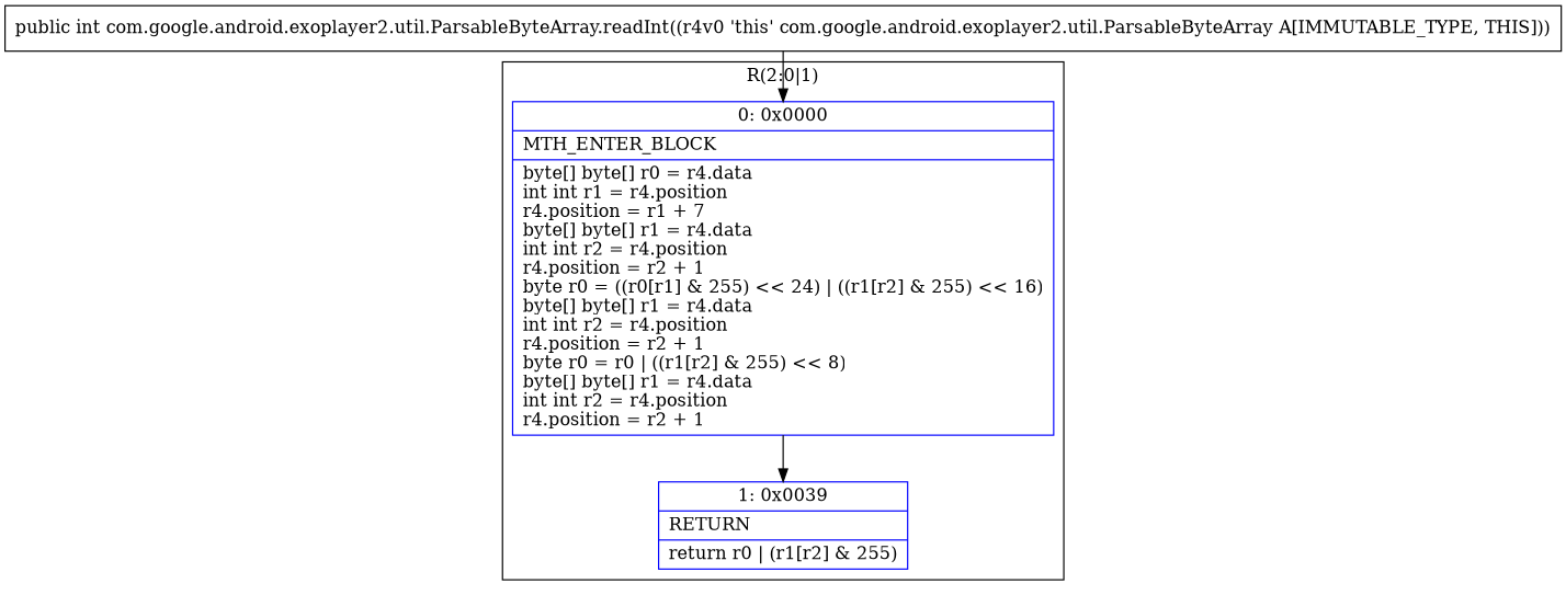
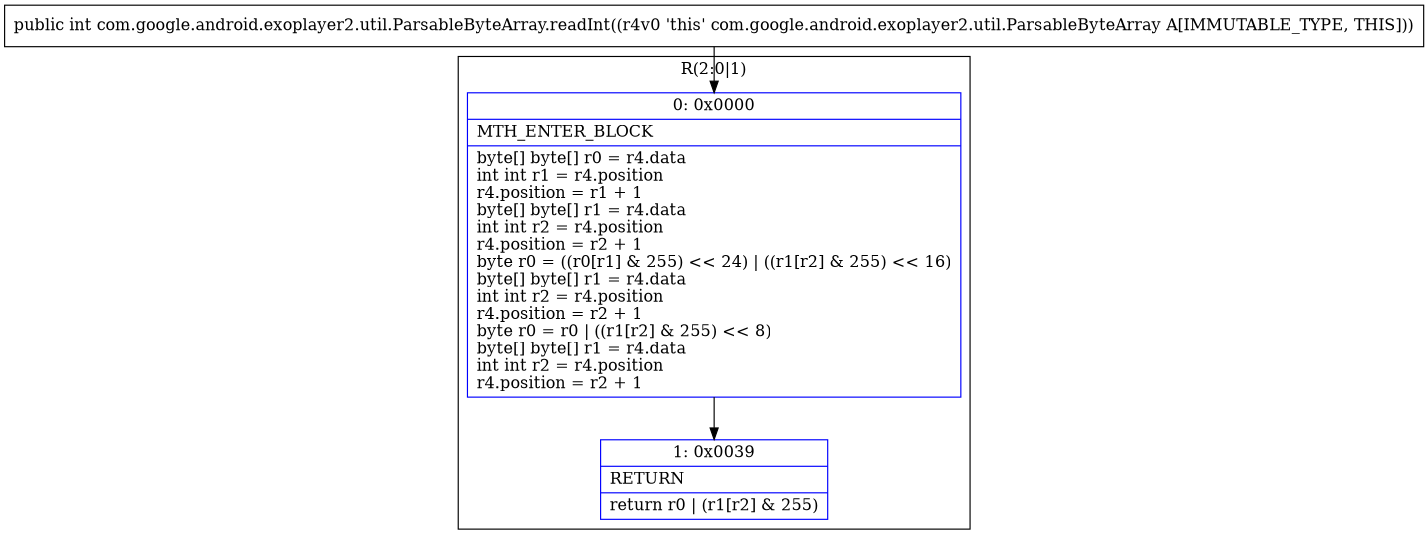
  digraph {
    node [color=blue shape=record]
-   n1 [label="{0\:\ 0x0000|MTH_ENTER_BLOCK\l|byte[] byte[] r0 = r4.data\lint int r1 = r4.position\lr4.position = r1 + 7\lbyte[] byte[] r1 = r4.data\lint int r2 = r4.position\lr4.position = r2 + 1\lbyte r0 = ((r0[r1] & 255) \<\< 24) \| ((r1[r2] & 255) \<\< 16)\lbyte[] byte[] r1 = r4.data\lint int r2 = r4.position\lr4.position = r2 + 1\lbyte r0 = r0 \| ((r1[r2] & 255) \<\< 8)\lbyte[] byte[] r1 = r4.data\lint int r2 = r4.position\lr4.position = r2 + 1\l}"]
+   n1 [label="{0\:\ 0x0000|MTH_ENTER_BLOCK\l|byte[] byte[] r0 = r4.data\lint int r1 = r4.position\lr4.position = r1 + 1\lbyte[] byte[] r1 = r4.data\lint int r2 = r4.position\lr4.position = r2 + 1\lbyte r0 = ((r0[r1] & 255) \<\< 24) \| ((r1[r2] & 255) \<\< 16)\lbyte[] byte[] r1 = r4.data\lint int r2 = r4.position\lr4.position = r2 + 1\lbyte r0 = r0 \| ((r1[r2] & 255) \<\< 8)\lbyte[] byte[] r1 = r4.data\lint int r2 = r4.position\lr4.position = r2 + 1\l}"]
    n2 [label="{1\:\ 0x0039|RETURN\l|return r0 \| (r1[r2] & 255)\l}"]
    n3 [label="{public int com.google.android.exoplayer2.util.ParsableByteArray.readInt((r4v0 'this' com.google.android.exoplayer2.util.ParsableByteArray A[IMMUTABLE_TYPE, THIS])) }" color=""]
    subgraph cluster_1 {
      label="R(2:0|1)"
      n1
      n2
    }
    n1 -> n2
    n3 -> n1
  }
